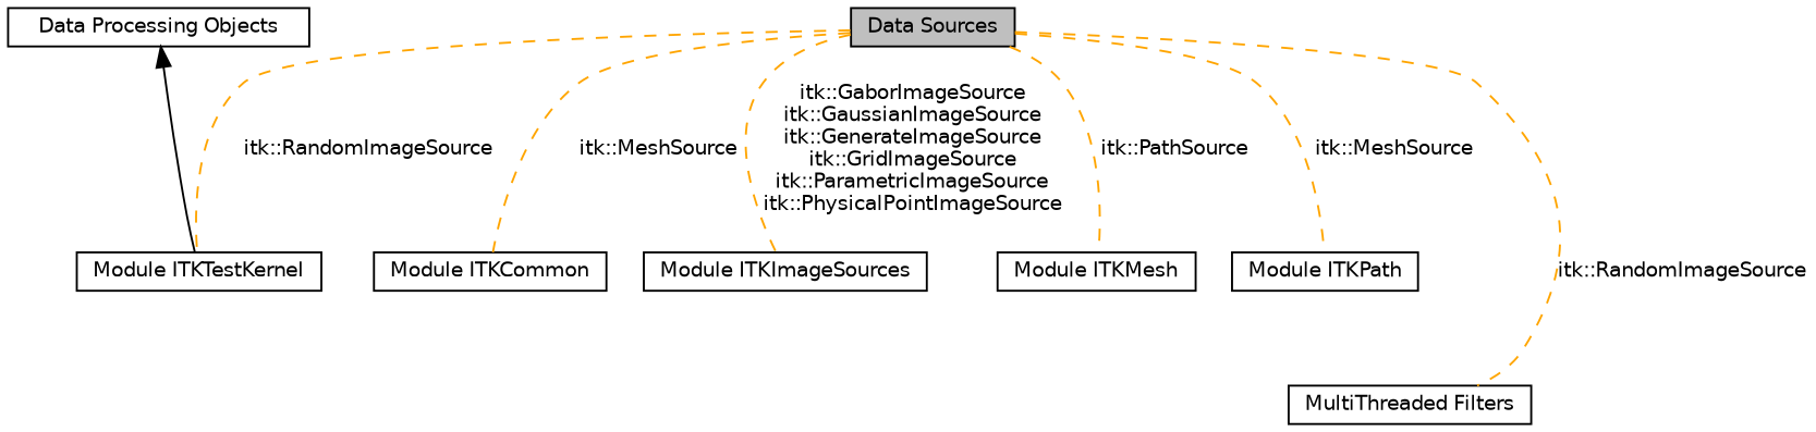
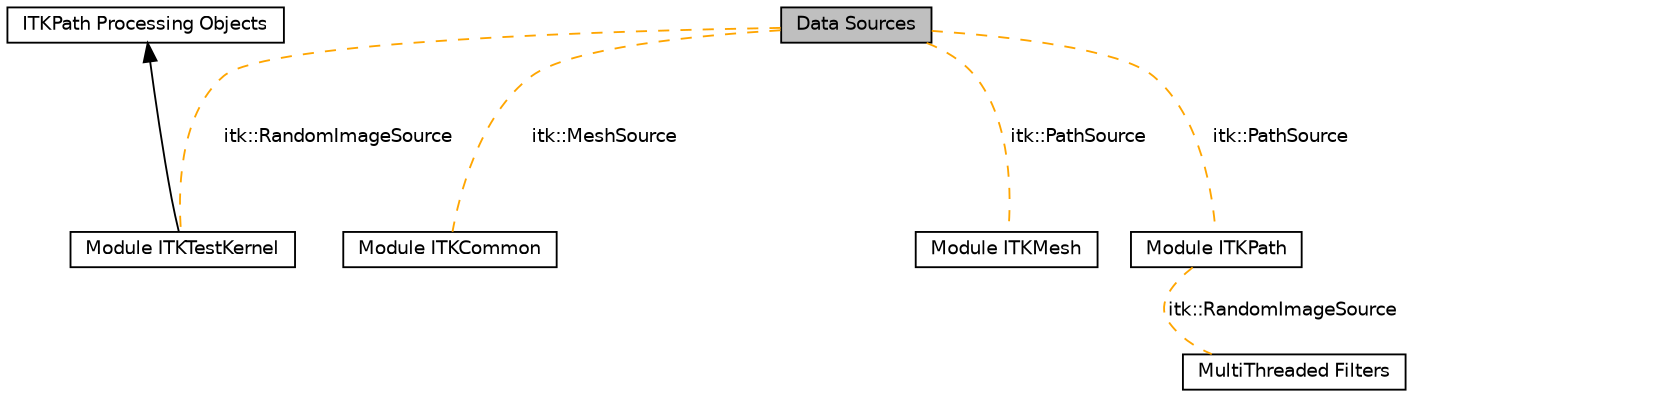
  digraph {
    rankdir=TB
    node [color=black fillcolor=white fontname=Helvetica fontsize=10 shape=box style=filled]
    edge [dir=none fontname=Helvetica fontsize=10 labelfontname=Helvetica labelfontsize=10 shape=plaintext style=dashed color=orange]
-   n1 [height=0.2 label="Data Processing Objects" width=0.4]
+   n1 [height=0.2 label="ITKPath Processing Objects" width=0.4]
    n2 [height=0.2 label="Module ITKTestKernel" width=0.4]
    n3 [fillcolor=grey75 fontcolor=black height=0.2 label="Data Sources" width=0.4]
    n4 [height=0.2 label="Module ITKCommon" width=0.4]
-   n5 [height=0.2 label="Module ITKImageSources" width=0.4]
    n6 [height=0.2 label="Module ITKMesh" width=0.4]
    n7 [height=0.2 label="Module ITKPath" width=0.4]
    n8 [height=0.2 label="MultiThreaded Filters" width=0.4]
    n1 -> n2 [dir=back style=solid color=""]
    n3 -> n2 [label="itk::RandomImageSource"]
    n3 -> n4 [label="itk::MeshSource"]
-   n3 -> n5 [label="itk::GaborImageSource\nitk::GaussianImageSource\nitk::GenerateImageSource\nitk::GridImageSource\nitk::ParametricImageSource\nitk::PhysicalPointImageSource"]
    n3 -> n6 [label="itk::PathSource"]
-   n3 -> n7 [label="itk::MeshSource"]
-   n3 -> n8 [label="itk::RandomImageSource"]
+   n3 -> n7 [label="itk::PathSource"]
+   n7 -> n8 [label="itk::RandomImageSource"]
  }
